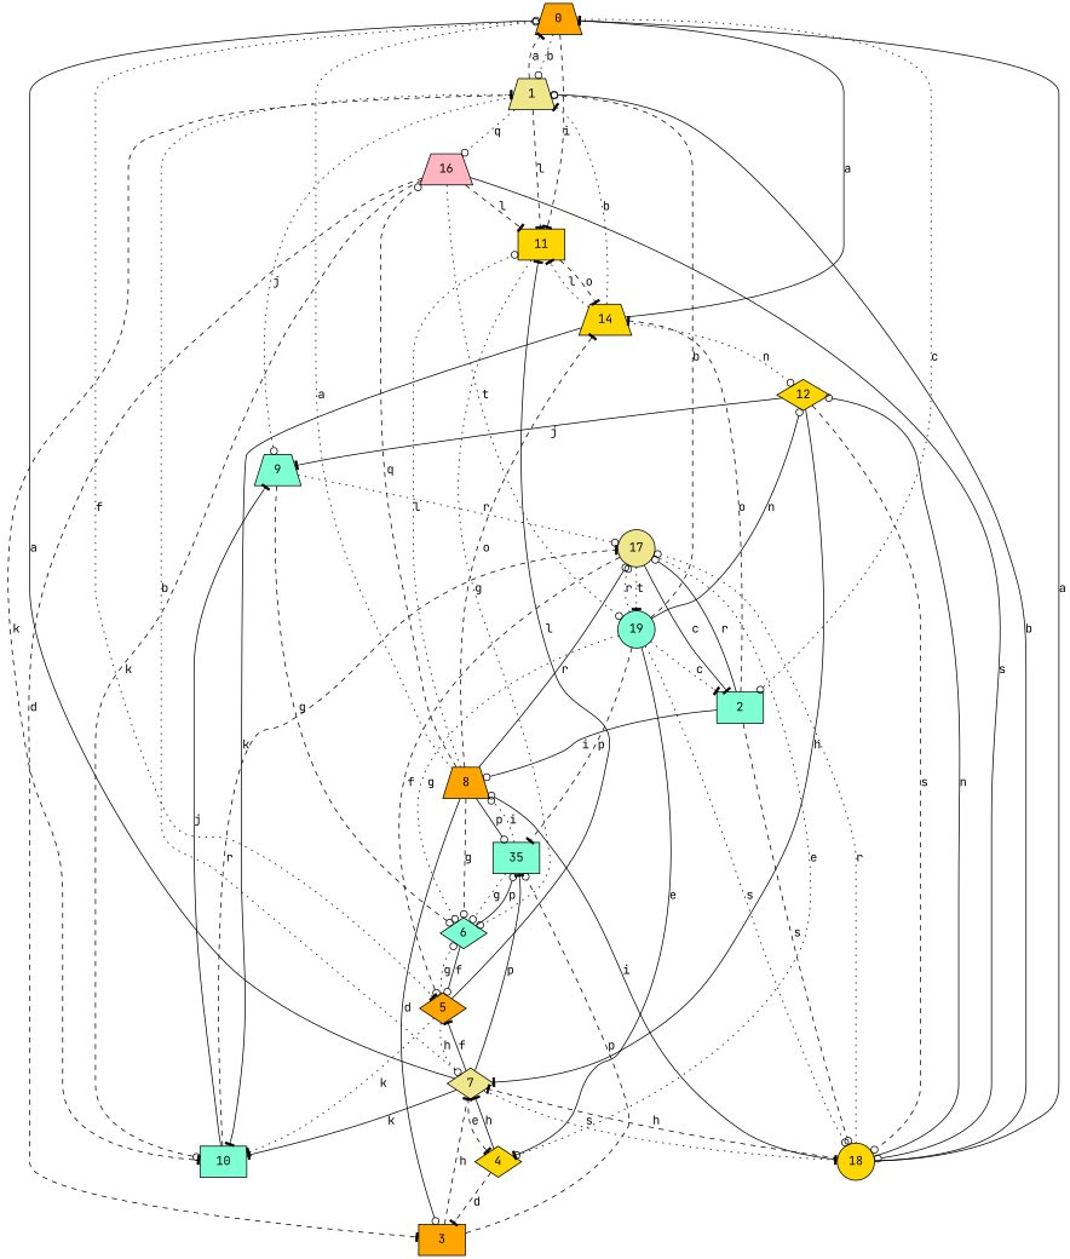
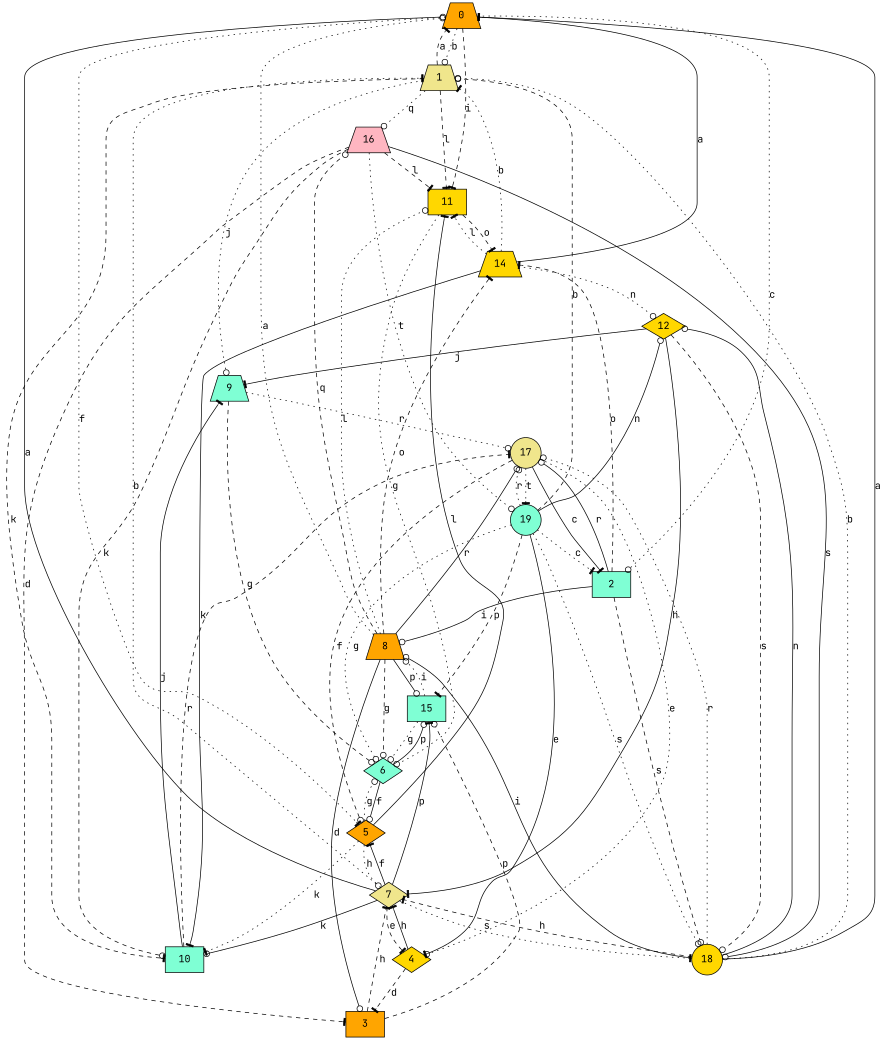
  strict digraph {
    fontname="JetBrains Mono"
    node [fillcolor=aquamarine fontname="JetBrains Mono" shape=trapezium style=filled]
    edge [arrowhead=odot fontname="JetBrains Mono" style=dotted]
    0 [fillcolor=orange]
    1 [fillcolor=khaki]
    2 [shape=box]
    5 [fillcolor=orange shape=diamond]
    11 [fillcolor=gold shape=box]
    9
    10 [shape=box]
    16 [fillcolor=lightpink]
    8 [fillcolor=orange]
    14 [fillcolor=gold]
    17 [fillcolor=khaki shape=circle]
    18 [fillcolor=gold shape=circle]
    7 [fillcolor=khaki shape=diamond]
    6 [shape=diamond]
    3 [fillcolor=orange shape=box]
    19 [shape=circle]
-   15 [shape=box label=35]
+   15 [shape=box]
    12 [fillcolor=gold shape=diamond]
    4 [fillcolor=gold shape=diamond]
    0 -> 1 [label=b]
    0 -> 2 [label=c]
    0 -> 5 [arrowhead=tee label=f]
    0 -> 11 [arrowhead=tee label=i style=dashed]
    1 -> 0 [arrowhead=tee label=a style=dashed]
    1 -> 11 [arrowhead=tee label=l style=dashed]
    1 -> 9 [label=j]
    1 -> 10 [arrowhead=tee label=k style=dashed]
    1 -> 16 [label=q]
    2 -> 8 [label=i style=solid]
    2 -> 14 [arrowhead=tee label=o style=dashed]
    2 -> 17 [label=r style=solid]
    2 -> 18 [label=s style=dashed]
    5 -> 11 [arrowhead=tee label=l style=solid]
    5 -> 10 [arrowhead=tee label=k]
    5 -> 7 [label=h]
    5 -> 6 [label=g]
    11 -> 14 [arrowhead=tee label=o style=dashed]
    11 -> 6 [label=g]
    9 -> 17 [label=r]
    9 -> 6 [label=g style=dashed]
    10 -> 9 [arrowhead=tee label=j style=solid]
    10 -> 17 [arrowhead=tee label=r style=dashed]
    16 -> 11 [arrowhead=tee label=l style=dashed]
    16 -> 10 [label=k style=dashed]
    16 -> 18 [label=s style=solid]
    16 -> 3 [arrowhead=tee label=d style=dashed]
    16 -> 19 [label=t]
    8 -> 0 [label=a]
    8 -> 11 [label=l]
    8 -> 16 [label=q style=dashed]
    8 -> 14 [arrowhead=tee label=o style=dashed]
    8 -> 17 [label=r style=solid]
    8 -> 6 [label=g style=dashed]
    8 -> 3 [label=d style=solid]
    8 -> 15 [label=p style=solid]
    14 -> 0 [arrowhead=tee label=a style=solid]
    14 -> 1 [arrowhead=tee label=b]
    14 -> 11 [arrowhead=tee label=l]
    14 -> 10 [arrowhead=tee label=k style=solid]
    14 -> 12 [label=n]
    17 -> 2 [arrowhead=tee label=c style=solid]
    17 -> 5 [label=f style=dashed]
    17 -> 19 [arrowhead=tee label=t]
    17 -> 4 [label=e]
    18 -> 0 [arrowhead=tee label=a style=solid]
-   18 -> 1 [label=b style=solid]
+   18 -> 1 [label=b]
    18 -> 8 [label=i style=solid]
    18 -> 17 [label=r]
    18 -> 7 [arrowhead=tee label=h style=dashed]
    18 -> 12 [label=n style=solid]
    7 -> 0 [label=a style=solid]
    7 -> 1 [arrowhead=tee label=b]
    7 -> 5 [arrowhead=tee label=f style=solid]
-   7 -> 10 [arrowhead=tee label=k style=solid]
+   7 -> 10 [label=k style=solid]
    7 -> 18 [arrowhead=tee label=s]
    7 -> 15 [arrowhead=tee label=p style=solid]
    7 -> 4 [arrowhead=tee label=e style=dashed]
    6 -> 5 [label=f style=solid]
    6 -> 15 [label=p style=solid]
    3 -> 7 [arrowhead=tee label=h style=dashed]
    3 -> 15 [label=p style=dashed]
    19 -> 1 [label=b style=dashed]
    19 -> 2 [arrowhead=tee label=c]
    19 -> 17 [label=r]
    19 -> 18 [label=s]
    19 -> 6 [label=g]
    19 -> 15 [arrowhead=tee label=p style=dashed]
    19 -> 12 [label=n style=solid]
    19 -> 4 [arrowhead=tee label=e style=solid]
    15 -> 8 [label=i]
    15 -> 6 [label=g]
    12 -> 9 [arrowhead=tee label=j style=solid]
    12 -> 18 [label=s style=dashed]
    12 -> 7 [arrowhead=tee label=h style=solid]
    4 -> 7 [arrowhead=tee label=h style=solid]
    4 -> 3 [arrowhead=tee label=d style=dashed]
  }
